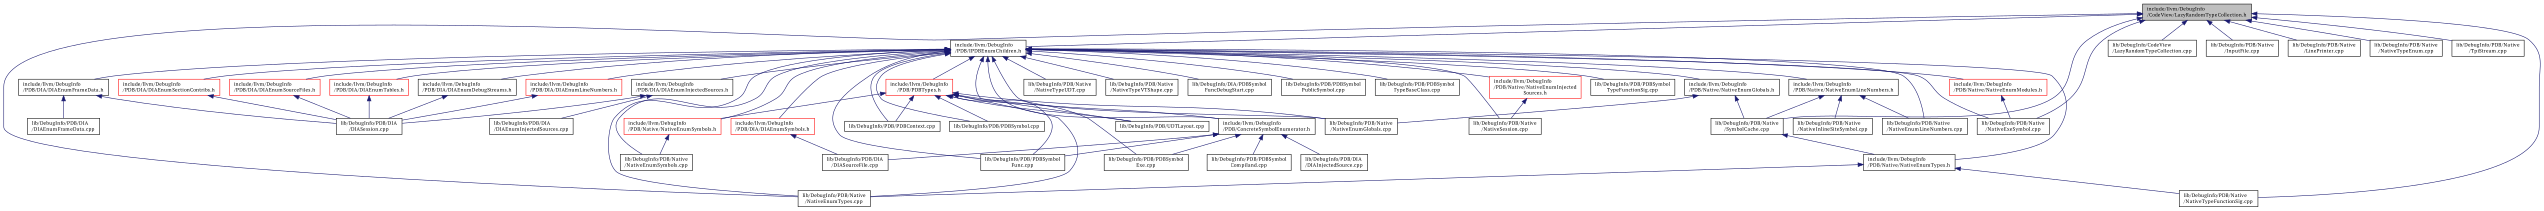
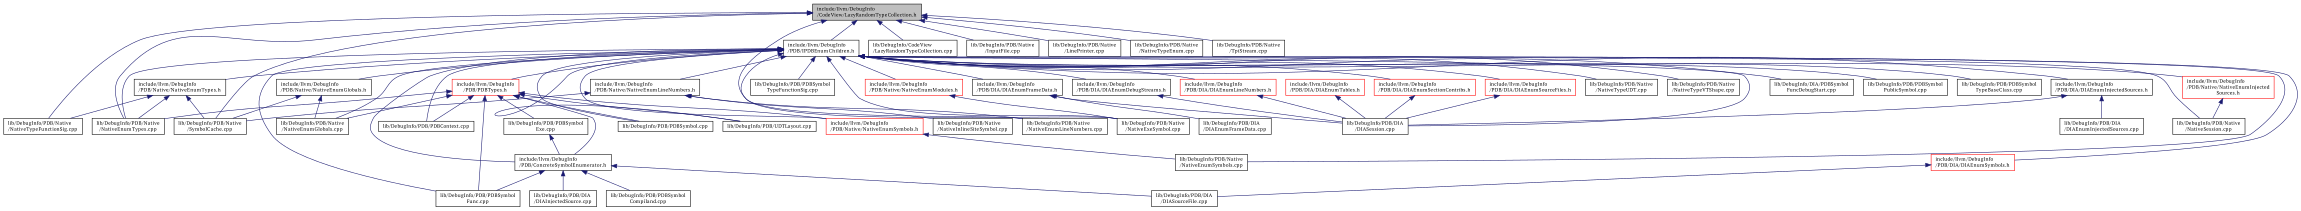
  digraph {
    fontname="PT Serif"
    node [color=black fontname="PT Serif" fontsize=10 shape=record]
    edge [color=midnightblue dir=back fontname="PT Serif" fontsize=10 labelfontname=Helvetica labelfontsize=10 style=solid]
    n1 [fillcolor=grey75 fontcolor=black height=0.2 label="include/llvm/DebugInfo\l/CodeView/LazyRandomTypeCollection.h" style=filled width=0.4]
    n2 [height=0.2 label="include/llvm/DebugInfo\l/PDB/IPDBEnumChildren.h" width=0.4]
    n3 [height=0.2 label="lib/DebugInfo/PDB/Native\l/NativeEnumTypes.cpp" width=0.4]
    n4 [height=0.2 label="lib/DebugInfo/PDB/Native\l/SymbolCache.cpp" width=0.4]
    n5 [height=0.2 label="lib/DebugInfo/PDB/Native\l/NativeTypeFunctionSig.cpp" width=0.4]
    n6 [height=0.2 label="lib/DebugInfo/CodeView\l/LazyRandomTypeCollection.cpp" width=0.4]
    n7 [height=0.2 label="lib/DebugInfo/PDB/Native\l/InputFile.cpp" width=0.4]
    n8 [height=0.2 label="lib/DebugInfo/PDB/Native\l/LinePrinter.cpp" width=0.4]
    n9 [height=0.2 label="lib/DebugInfo/PDB/Native\l/NativeTypeEnum.cpp" width=0.4]
    n10 [height=0.2 label="lib/DebugInfo/PDB/Native\l/TpiStream.cpp" width=0.4]
    n11 [height=0.2 label="lib/DebugInfo/PDB/Native\l/NativeExeSymbol.cpp" width=0.4]
    n12 [height=0.2 label="include/llvm/DebugInfo\l/PDB/ConcreteSymbolEnumerator.h" width=0.4]
    n13 [height=0.2 label="lib/DebugInfo/PDB/PDBSymbol\lFunc.cpp" width=0.4]
    n14 [height=0.2 label="lib/DebugInfo/PDB/PDBSymbol\lTypeFunctionSig.cpp" width=0.4]
    n15 [height=0.2 label="include/llvm/DebugInfo\l/PDB/DIA/DIAEnumDebugStreams.h" width=0.4]
    n16 [height=0.2 label="include/llvm/DebugInfo\l/PDB/DIA/DIAEnumFrameData.h" width=0.4]
    n17 [height=0.2 label="include/llvm/DebugInfo\l/PDB/DIA/DIAEnumInjectedSources.h" width=0.4]
    n18 [color=red height=0.2 label="include/llvm/DebugInfo\l/PDB/DIA/DIAEnumLineNumbers.h" width=0.4]
    n19 [color=red height=0.2 label="include/llvm/DebugInfo\l/PDB/DIA/DIAEnumSectionContribs.h" width=0.4]
    n20 [color=red height=0.2 label="include/llvm/DebugInfo\l/PDB/DIA/DIAEnumSourceFiles.h" width=0.4]
    n21 [color=red height=0.2 label="include/llvm/DebugInfo\l/PDB/DIA/DIAEnumSymbols.h" width=0.4]
    n22 [color=red height=0.2 label="include/llvm/DebugInfo\l/PDB/DIA/DIAEnumTables.h" width=0.4]
    n23 [color=red height=0.2 label="include/llvm/DebugInfo\l/PDB/PDBTypes.h" width=0.4]
    n24 [color=red height=0.2 label="include/llvm/DebugInfo\l/PDB/Native/NativeEnumSymbols.h" width=0.4]
    n25 [height=0.2 label="lib/DebugInfo/PDB/Native\l/NativeEnumSymbols.cpp" width=0.4]
    n26 [height=0.2 label="lib/DebugInfo/PDB/Native\l/NativeEnumGlobals.cpp" width=0.4]
    n27 [height=0.2 label="lib/DebugInfo/PDB/PDBContext.cpp" width=0.4]
    n28 [height=0.2 label="lib/DebugInfo/PDB/PDBSymbol.cpp" width=0.4]
    n29 [height=0.2 label="lib/DebugInfo/PDB/UDTLayout.cpp" width=0.4]
    n30 [height=0.2 label="include/llvm/DebugInfo\l/PDB/Native/NativeEnumGlobals.h" width=0.4]
    n31 [color=red height=0.2 label="include/llvm/DebugInfo\l/PDB/Native/NativeEnumInjected\lSources.h" width=0.4]
    n32 [height=0.2 label="lib/DebugInfo/PDB/Native\l/NativeSession.cpp" width=0.4]
    n33 [height=0.2 label="include/llvm/DebugInfo\l/PDB/Native/NativeEnumLineNumbers.h" width=0.4]
    n34 [height=0.2 label="lib/DebugInfo/PDB/Native\l/NativeEnumLineNumbers.cpp" width=0.4]
    n35 [color=red height=0.2 label="include/llvm/DebugInfo\l/PDB/Native/NativeEnumModules.h" width=0.4]
    n36 [height=0.2 label="include/llvm/DebugInfo\l/PDB/Native/NativeEnumTypes.h" width=0.4]
    n37 [height=0.2 label="lib/DebugInfo/PDB/Native\l/NativeTypeUDT.cpp" width=0.4]
    n38 [height=0.2 label="lib/DebugInfo/PDB/Native\l/NativeTypeVTShape.cpp" width=0.4]
    n39 [height=0.2 label="lib/DebugInfo/DIA/PDBSymbol\lFuncDebugStart.cpp" width=0.4]
    n40 [height=0.2 label="lib/DebugInfo/PDB/PDBSymbol\lPublicSymbol.cpp" width=0.4]
    n41 [height=0.2 label="lib/DebugInfo/PDB/PDBSymbol\lTypeBaseClass.cpp" width=0.4]
    n42 [height=0.2 label="lib/DebugInfo/PDB/Native\l/NativeInlineSiteSymbol.cpp" width=0.4]
    n43 [height=0.2 label="lib/DebugInfo/PDB/DIA\l/DIAInjectedSource.cpp" width=0.4]
    n44 [height=0.2 label="lib/DebugInfo/PDB/DIA\l/DIASourceFile.cpp" width=0.4]
    n45 [height=0.2 label="lib/DebugInfo/PDB/PDBSymbol\lCompiland.cpp" width=0.4]
    n46 [height=0.2 label="lib/DebugInfo/PDB/PDBSymbol\lExe.cpp" width=0.4]
    n47 [height=0.2 label="lib/DebugInfo/PDB/DIA\l/DIASession.cpp" width=0.4]
    n48 [height=0.2 label="lib/DebugInfo/PDB/DIA\l/DIAEnumFrameData.cpp" width=0.4]
    n49 [height=0.2 label="lib/DebugInfo/PDB/DIA\l/DIAEnumInjectedSources.cpp" width=0.4]
    n1 -> n2
    n1 -> n3
    n1 -> n4
    n1 -> n5
    n1 -> n6
    n1 -> n7
    n1 -> n8
    n1 -> n9
    n1 -> n10
    n1 -> n11
    n2 -> n3
    n2 -> n11
    n2 -> n12
    n2 -> n13
    n2 -> n14
    n2 -> n15
    n2 -> n16
    n2 -> n17
    n2 -> n18
    n2 -> n19
    n2 -> n20
    n2 -> n21
-   n2 -> n22
+   n2 -> n47
    n2 -> n23
    n2 -> n24
    n2 -> n25
    n2 -> n26
    n2 -> n27
    n2 -> n28
    n2 -> n29
    n2 -> n30
    n2 -> n31
    n2 -> n32
    n2 -> n33
    n2 -> n34
    n2 -> n35
    n2 -> n36
    n2 -> n37
    n2 -> n38
    n2 -> n39
    n2 -> n40
    n2 -> n41
    n12 -> n13
    n12 -> n43
    n12 -> n44
    n12 -> n45
-   n12 -> n46
+   n46 -> n12
    n15 -> n47
    n16 -> n47
    n16 -> n48
    n17 -> n47
    n17 -> n49
    n18 -> n47
    n19 -> n47
    n20 -> n47
    n21 -> n44
    n22 -> n47
    n23 -> n3
    n23 -> n12
    n23 -> n13
    n23 -> n24
    n23 -> n26
    n23 -> n27
    n23 -> n28
    n23 -> n29
    n23 -> n46
    n24 -> n25
    n30 -> n4
    n30 -> n26
    n31 -> n32
    n33 -> n4
    n33 -> n34
    n33 -> n42
    n35 -> n11
    n36 -> n3
-   n4 -> n36
+   n36 -> n4
    n36 -> n5
  }
